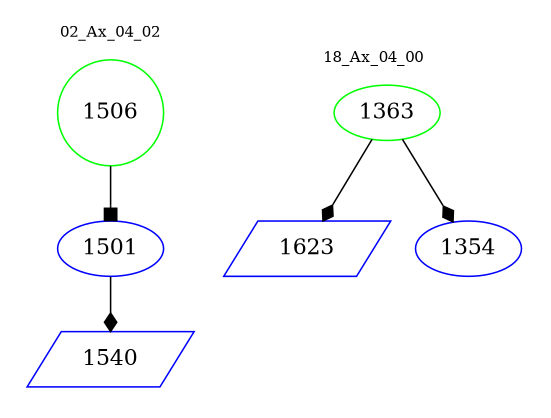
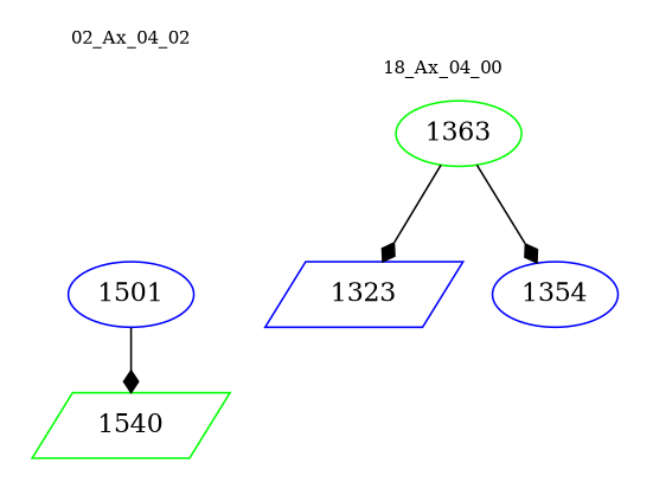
  digraph {
    node [color=blue shape=ellipse]
    edge [arrowhead=diamond color=black]
-   n1 [color=green label=1506 shape=circle]
    n2 [label=1501]
-   n3 [label=1540 shape=parallelogram]
+   n3 [color=green label=1540 shape=parallelogram]
    n4 [color=green label=1363]
-   n5 [label=1623 shape=parallelogram]
+   n5 [label=1323 shape=parallelogram]
    n6 [label=1354]
    subgraph cluster_1 {
      color=white
      fontsize=10
      label="02_Ax_04_02"
-     n1
      n2
      n3
    }
    subgraph cluster_2 {
      color=white
      fontsize=10
      label="18_Ax_04_00"
      n4
      n5
      n6
    }
-   n1 -> n2 [arrowhead=box]
    n2 -> n3
    n4 -> n5
    n4 -> n6
  }
